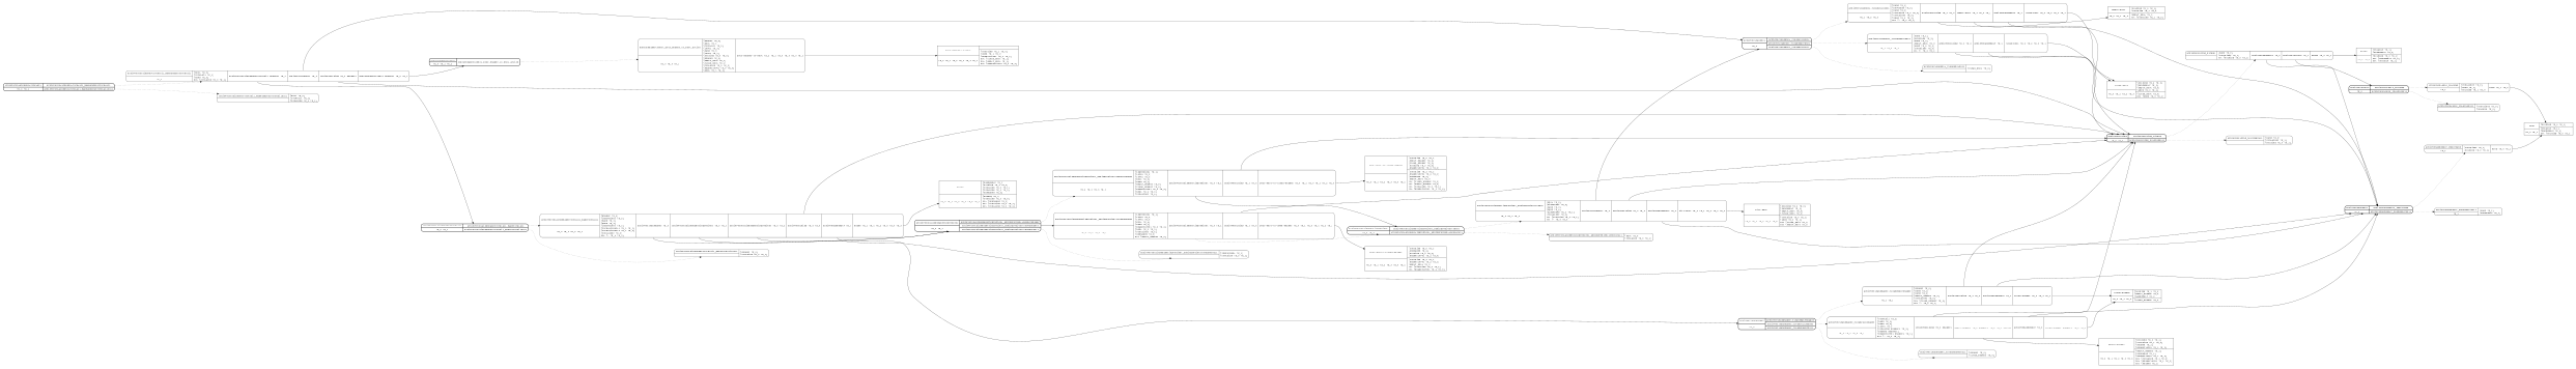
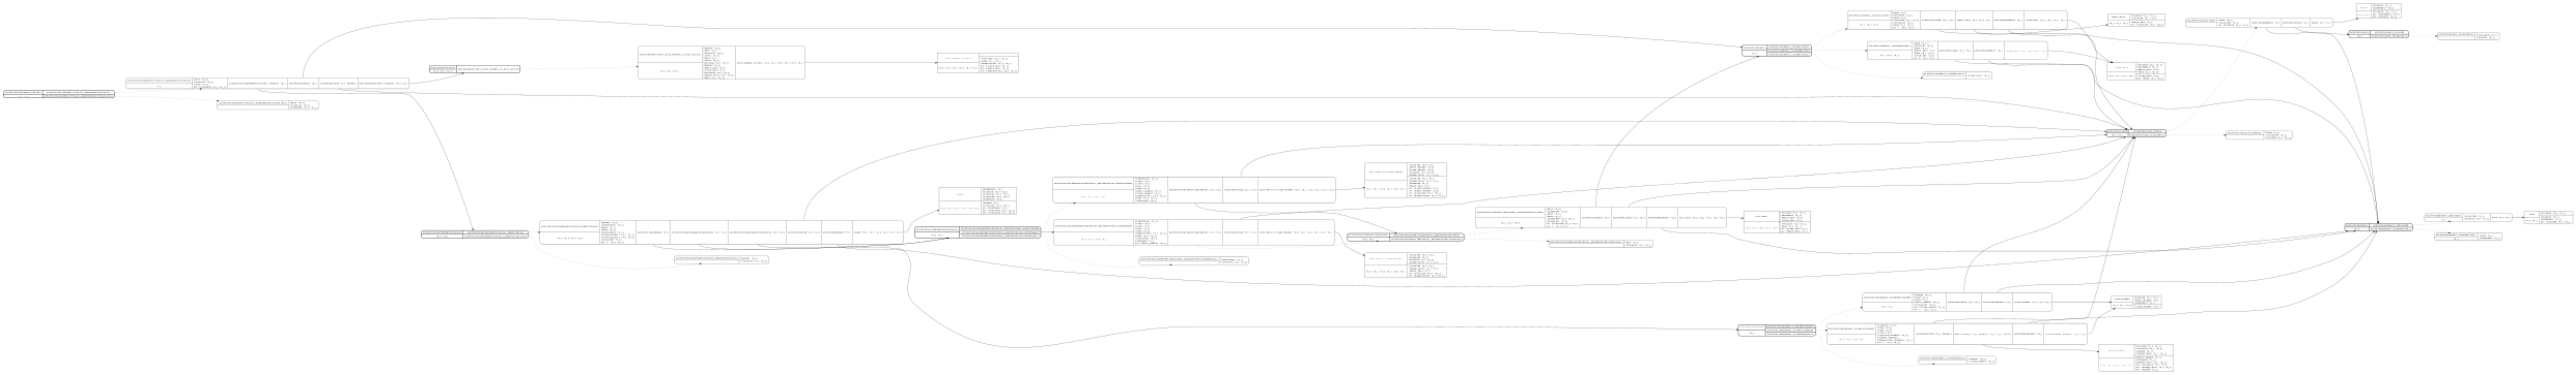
  digraph {
    fontname="Courier Prime"
    nodesep=1
    rankdir=LR
    ranksep=1
    node [fontname="Courier Prime" shape=Mrecord]
    edge [fontname="Courier Prime" tailport=0]
    "clean-shaker" [label="{{\N|?x_0 ?x_1 ?x_2}|{(holding ?x_1 ?x_0)\l(empty_shaker ?x_0)\l(handempty ?x_2)\l|(clean_shaker ?x_0)\l}}" shape=record]
    "clean-shot" [label="{{\N|?x_0 ?x_1 ?x_2 ?x_3}|{(holding ?x_2 ?x_0)\l(handempty ?x_3)\l(empty_shot ?x_0)\l(used ?x_0 ?x_1)\l|(clean_shot ?x_0)\lnot (used ?x_0 ?x_1)\l}}" shape=record]
    drop [label="{{\N|?x_0 ?x_1}|{(holding ?x_0 ?x_1)\l|(ontable ?x_1)\l(handempty ?x_0)\lnot (holding ?x_0 ?x_1)\l}}" shape=record]
    "empty-shaker" [label="{{\N|?x_0 ?x_1 ?x_2 ?x_3 ?x_4}|{(holding ?x_0 ?x_1)\l(contains ?x_1 ?x_2)\l(shaked ?x_1)\l(shakerlevel ?x_1 ?x_3)\l|(empty_shaker ?x_1)\l(unshaked ?x_1)\l(shakerlevel ?x_1 ?x_4)\lnot (contains ?x_1 ?x_2)\lnot (shakerlevel ?x_1 ?x_3)\lnot (shaked ?x_1)\l}}" shape=record]
    "empty-shot" [label="{{\N|?x_0 ?x_1 ?x_2}|{(holding ?x_0 ?x_1)\l(contains ?x_1 ?x_2)\l|(empty_shot ?x_1)\lnot (contains ?x_1 ?x_2)\l}}" shape=record]
    "fill-shot" [label="{{\N|?x_0 ?x_1 ?x_2 ?x_3 ?x_4}|{(holding ?x_2 ?x_0)\l(handempty ?x_3)\l(empty_shot ?x_0)\l(clean_shot ?x_0)\l|(contains ?x_0 ?x_1)\l(used ?x_0 ?x_1)\lnot (clean_shot ?x_0)\lnot (empty_shot ?x_0)\l}}" shape=record]
    grasp [label="{{\N|?x_0 ?x_1}|{(ontable ?x_1)\l(handempty ?x_0)\l|(holding ?x_0 ?x_1)\lnot (handempty ?x_0)\lnot (ontable ?x_1)\l}}" shape=record]
    "pour-shaker-to-shot" [label="{{\N|?x_0 ?x_1 ?x_2 ?x_3 ?x_4 ?x_5}|{|(contains ?x_1 ?x_0)\l(used ?x_1 ?x_0)\l(shakerlevel ?x_3 ?x_5)\lnot (clean_shot ?x_1)\lnot (empty_shot ?x_1)\lnot (shakerlevel ?x_3 ?x_4)\l}}" shape=record]
    "pour-shot-to-clean-shaker" [label="{{\N|?x_0 ?x_1 ?x_2 ?x_3 ?x_4 ?x_5}|{(contains ?x_0 ?x_1)\l(empty_shaker ?x_2)\l(clean_shaker ?x_2)\l(holding ?x_3 ?x_0)\l(shakerlevel ?x_2 ?x_4)\l|(contains ?x_2 ?x_1)\l(shakerlevel ?x_2 ?x_5)\l(unshaked ?x_2)\l(empty_shot ?x_0)\lnot (clean_shaker ?x_2)\lnot (empty_shaker ?x_2)\lnot (contains ?x_0 ?x_1)\lnot (shakerlevel ?x_2 ?x_4)\l}}" shape=record]
    "pour-shot-to-used-shaker" [label="{{\N|?x_0 ?x_1 ?x_2 ?x_3 ?x_4 ?x_5}|{(contains ?x_0 ?x_1)\l(unshaked ?x_2)\l(holding ?x_3 ?x_0)\l(shakerlevel ?x_2 ?x_4)\l|(contains ?x_2 ?x_1)\l(shakerlevel ?x_2 ?x_5)\l(empty_shot ?x_0)\lnot (contains ?x_0 ?x_1)\lnot (shakerlevel ?x_2 ?x_4)\l}}" shape=record]
    shake [label="{{\N|?x_0 ?x_1 ?x_2 ?x_3 ?x_4 ?x_5}|{(handempty ?x_5)\l(holding ?x_4 ?x_3)\l(contains ?x_3 ?x_1)\l(contains ?x_3 ?x_2)\l(unshaked ?x_3)\l|(shaked ?x_3)\l(contains ?x_3 ?x_0)\lnot (unshaked ?x_3)\lnot (contains ?x_3 ?x_1)\lnot (contains ?x_3 ?x_2)\l}}" shape=record]
    achievecontainsshakeringredient [label="{{\N|?x_0 ?x_1}|{<0>achievecontainsshakeringredient_addingredienttoemptyshaker|<1>achievecontainsshakeringredient_addingredienttousedshaker|<2>achievecontainsshakeringredient_addingredienttoshakernull}}" style=bold]
    achievecontainsshakeringredient_addingredienttoemptyshaker [label="{{\N|?x_2 ?x_3 ?x_4 ?x_5}|(ingredient ?x_1)\l(level ?x_2)\l(level ?x_3)\l(shot ?x_4)\l(hand ?x_5)\l(empty_shaker ?x_0)\l(clean_shaker ?x_0)\l(shakerlevel ?x_0 ?x_2)\l(next ?x_2 ?x_3)\l(container ?x_4)\l|<0>achievecontainsshotingredient ?x_4 ?x_1|<1>achieveholding ?x_5 ?x_4|<2>pour-shot-to-clean-shaker ?x_4 ?x_1 ?x_0 ?x_5 ?x_2 ?x_3}"]
    achievecontainsshakeringredient_addingredienttousedshaker [label="{{\N|?x_2 ?x_3 ?x_4 ?x_5}|(ingredient ?x_1)\l(level ?x_2)\l(level ?x_3)\l(shot ?x_4)\l(hand ?x_5)\l(shakerlevel ?x_0 ?x_2)\l(next ?x_2 ?x_3)\l(container ?x_4)\l(unshaked ?x_0)\lnot (empty_shaker ?x_0)\l|<0>achievecontainsshotingredient ?x_4 ?x_1|<1>achieveholding ?x_5 ?x_4|<2>pour-shot-to-used-shaker ?x_4 ?x_1 ?x_0 ?x_5 ?x_2 ?x_3}"]
    achievecontainsshakeringredient_addingredienttoshakernull [label="{{\N|}|(ingredient ?x_1)\l(contains ?x_0 ?x_1)\l}"]
    achievecontainsshotingredient [label="{{\N|?x_0 ?x_1}|{<0>achievecontainsshotingredient_addingredienttoshot|<1>achievecontainsshotingredient_addingredienttoshotnull}}" style=bold]
    achieveholding [label="{{\N|?x_0 ?x_1}|{<0>achieveholding_pickup|<1>achieveholding_holdingnull}}" style=bold]
    achievecontainsshotingredient_addingredienttoshot [label="{{\N|?x_2 ?x_3 ?x_4}|(shot ?x_0)\l(dispenser ?x_2)\l(hand ?x_3)\l(hand ?x_4)\l(dispenses ?x_2 ?x_1)\l(container ?x_0)\lnot (contains ?x_0 ?x_1)\lnot (= ?x_4 ?x_3)\l|<0>achievecleanshot ?x_0|<1>achieveholding ?x_4 ?x_0|<2>achievehandempty ?x_3|<3>fill-shot ?x_0 ?x_1 ?x_4 ?x_3 ?x_2}"]
    achievecontainsshotingredient_addingredienttoshotnull [label="{{\N|}|(shot ?x_0)\l(contains ?x_0 ?x_1)\l}"]
    achieveholding_pickup [label="{{\N|}|(hand ?x_0)\l(container ?x_1)\lnot (holding ?x_0 ?x_1)\l|<0>achievehandempty ?x_0|<1>achieveontable ?x_1|<2>grasp ?x_0 ?x_1}"]
    achieveholding_holdingnull [label="{{\N|}|(hand ?x_0)\l(container ?x_1)\l(holding ?x_0 ?x_1)\l}"]
    achievehandempty [label="{{\N|?x_0}|{<0>achievehandempty_emptyhand|<1>achievehandempty_handemptynull}}" style=bold]
    achievecleanshot [label="{{\N|?x_0}|{<0>achievecleanshot_cleanfullshot|<1>achievecleanshot_cleanemptyshot|<2>achievecleanshot_cleanshotnull}}" style=bold]
    achieveontable [label="{{\N|?x_0}|{<0>achieveontable_putdown|<1>achieveontable_ontablenull}}" style=bold]
    achievecleanshaker [label="{{\N|?x_0}|{<0>achievecleanshaker_cleanemptyshaker|<1>achievecleanshaker_cleanfullshaker|<2>achievecleanshaker_cleanshakernull}}" style=bold]
    achievecleanshaker_cleanemptyshaker [label="{{\N|?x_1 ?x_2}|(shaker ?x_0)\l(hand ?x_1)\l(hand ?x_2)\l(empty_shaker ?x_0)\l(container ?x_0)\lnot (clean_shaker ?x_0)\lnot (= ?x_2 ?x_1)\l|<0>achieveholding ?x_2 ?x_0|<1>achievehandempty ?x_1|<2>clean-shaker ?x_0 ?x_2 ?x_1}"]
    achievecleanshaker_cleanfullshaker [label="{{\N|?x_2 ?x_3 ?x_4 ?x_5}|(cocktail ?x_2)\l(hand ?x_3)\l(hand ?x_4)\l(level ?x_5)\l(contains shaker1 ?x_2)\l(shaked shaker1)\l(shakerlevel shaker1 ?x_5)\lnot (= ?x_4 ?x_3)\l|<0>achieveholding ?x_4 shaker1|<1>empty-shaker ?x_4 shaker1 ?x_2 ?x_5 level1|<2>achievehandempty ?x_3|<3>clean-shaker shaker1 ?x_4 ?x_3}"]
    achievecleanshaker_cleanshakernull [label="{{\N|}|(shaker ?x_0)\l(clean_shaker ?x_0)\l}"]
    achievehandempty_emptyhand [label="{{\N|?x_1}|(container ?x_1)\l(holding ?x_0 ?x_1)\l|<0>drop ?x_0 ?x_1}"]
    achievehandempty_handemptynull [label="{{\N|?x_1}|(hand ?x_1)\l(handempty ?x_1)\l}"]
    achievecleanshot_cleanfullshot [label="{{\N|?x_1 ?x_2 ?x_3}|(hand ?x_1)\l(beverage ?x_2)\l(hand ?x_3)\l(contains ?x_0 ?x_2)\l(container ?x_0)\l(used ?x_0 ?x_2)\lnot (= ?x_3 ?x_1)\l|<0>achieveholding ?x_3 ?x_0|<1>empty-shot ?x_3 ?x_0 ?x_2|<2>achievehandempty ?x_1|<3>clean-shot ?x_0 ?x_2 ?x_3 ?x_1}"]
    achievecleanshot_cleanemptyshot [label="{{\N|?x_1 ?x_2 ?x_3}|(hand ?x_1)\l(beverage ?x_2)\l(hand ?x_3)\l(empty_shot ?x_0)\l(used ?x_0 ?x_2)\l(container ?x_0)\lnot (= ?x_3 ?x_1)\l|<0>achieveholding ?x_3 ?x_0|<1>achievehandempty ?x_1|<2>clean-shot ?x_0 ?x_2 ?x_3 ?x_1}"]
    achievecleanshot_cleanshotnull [label="{{\N|}|(clean_shot ?x_0)\l}"]
    achievecontainsshakercocktail [label="{{\N|?x_0 ?x_1}|{<0>achievecontainsshakercocktail_makecocktail|<1>achievecontainsshakercocktail_makecocktailnull}}" style=bold]
    achievecontainsshakercocktail_makecocktail [label="{{\N|?x_2 ?x_3 ?x_4 ?x_5}|(shaker ?x_0)\l(ingredient ?x_2)\l(hand ?x_3)\l(hand ?x_4)\l(ingredient ?x_5)\l(cocktailpart1 ?x_1 ?x_5)\l(cocktailpart2 ?x_1 ?x_2)\l(container ?x_0)\lnot (= ?x_4 ?x_3)\l|<0>achievecleanshaker ?x_0|<1>achievecontainsshakeringredient ?x_0 ?x_5|<2>achievecontainsshakeringredient ?x_0 ?x_2|<3>achieveholding ?x_4 ?x_0|<4>achievehandempty ?x_3|<5>shake ?x_1 ?x_5 ?x_2 ?x_0 ?x_4 ?x_3}"]
    achievecontainsshakercocktail_makecocktailnull [label="{{\N|}|(shaker ?x_0)\l(contains ?x_0 ?x_1)\l}"]
    dopourshakertoshot [label="{{\N|?x_0 ?x_1 ?x_2}|{<0>dopourshakertoshot_pour_shaker_to_shot_action}}" style=bold]
    dopourshakertoshot_pour_shaker_to_shot_action [label="{{\N|?x_3 ?x_4 ?x_5}|(shaker ?x_0)\l(shot ?x_1)\l(cocktail ?x_2)\l(level ?x_3)\l(hand ?x_4)\l(level ?x_5)\l(holding ?x_4 ?x_0)\l(shaked ?x_0)\l(empty_shot ?x_1)\l(clean_shot ?x_1)\l(contains ?x_0 ?x_2)\l(shakerlevel ?x_0 ?x_3)\l(next ?x_5 ?x_3)\l|<0>pour-shaker-to-shot ?x_2 ?x_1 ?x_4 ?x_0 ?x_3 ?x_5}"]
-   achieveontable_putdown [label="{{\N|?x_1}|(container ?x_0)\l(hand ?x_1)\l(holding ?x_1 ?x_0)\l|<0>drop ?x_1 ?x_0}"]
    achieveontable_ontablenull [label="{{\N|}|(container ?x_0)\l(ontable ?x_0)\l}"]
    achievecontainsshotcocktail [label="{{\N|?x_0 ?x_1}|{<0>achievecontainsshotcocktail_makeandpourcocktail|<1>achievecontainsshotcocktail_makeandpourcocktailnull}}" style=bold]
    achievecontainsshotcocktail_makeandpourcocktail [label="{{\N|?x_3}|(shot ?x_0)\l(cocktail ?x_1)\l(hand ?x_3)\lnot (contains ?x_0 ?x_1)\l|<0>achievecontainsshakercocktail shaker1 ?x_1|<1>achievecleanshot ?x_0|<2>achieveholding ?x_3 shaker1|<3>dopourshakertoshot shaker1 ?x_0 ?x_1}"]
    achievecontainsshotcocktail_makeandpourcocktailnull [label="{{\N|}|(shot ?x_0)\l(cocktail ?x_1)\l(contains ?x_0 ?x_1)\l}"]
    achievecontainsshakeringredient -> achievecontainsshakeringredient_addingredienttoemptyshaker [style=dotted]
    achievecontainsshakeringredient -> achievecontainsshakeringredient_addingredienttousedshaker [style=solid tailport=1]
    achievecontainsshakeringredient -> achievecontainsshakeringredient_addingredienttoshakernull [style=dotted tailport=2]
    achievecontainsshakeringredient_addingredienttoemptyshaker -> "pour-shot-to-clean-shaker" [tailport=2]
    achievecontainsshakeringredient_addingredienttoemptyshaker -> achievecontainsshotingredient
    achievecontainsshakeringredient_addingredienttoemptyshaker -> achieveholding [tailport=1]
    achievecontainsshakeringredient_addingredienttousedshaker -> "pour-shot-to-used-shaker" [tailport=2]
    achievecontainsshakeringredient_addingredienttousedshaker -> achievecontainsshotingredient [style=dotted]
    achievecontainsshakeringredient_addingredienttousedshaker -> achieveholding [tailport=1]
    achievecontainsshotingredient -> achievecontainsshotingredient_addingredienttoshot [style=dotted]
    achievecontainsshotingredient -> achievecontainsshotingredient_addingredienttoshotnull [style=dotted tailport=1]
    achieveholding -> achieveholding_pickup [style=dotted]
    achieveholding -> achieveholding_holdingnull [style=dotted tailport=1]
    achievecontainsshotingredient_addingredienttoshot -> "fill-shot" [tailport=3]
    achievecontainsshotingredient_addingredienttoshot -> achieveholding [tailport=1]
    achievecontainsshotingredient_addingredienttoshot -> achievehandempty [tailport=2]
    achievecontainsshotingredient_addingredienttoshot -> achievecleanshot
    achieveholding_pickup -> grasp [tailport=2]
    achieveholding_pickup -> achievehandempty
    achieveholding_pickup -> achieveontable [tailport=1]
    achievehandempty -> achievehandempty_emptyhand [style=dotted]
    achievehandempty -> achievehandempty_handemptynull [style=dotted tailport=1]
    achievecleanshot -> achievecleanshot_cleanfullshot [style=dotted]
    achievecleanshot -> achievecleanshot_cleanemptyshot [style=dotted tailport=1]
    achievecleanshot -> achievecleanshot_cleanshotnull [style=dotted tailport=2]
-   achieveontable -> achieveontable_putdown [style=dotted]
    achieveontable -> achieveontable_ontablenull [style=dotted tailport=1]
    achievecleanshaker -> achievecleanshaker_cleanemptyshaker [style=dotted]
    achievecleanshaker -> achievecleanshaker_cleanfullshaker [style=dotted tailport=1]
    achievecleanshaker -> achievecleanshaker_cleanshakernull [style=dotted tailport=2]
    achievecleanshaker_cleanemptyshaker -> "clean-shaker" [tailport=2]
    achievecleanshaker_cleanemptyshaker -> achieveholding
    achievecleanshaker_cleanemptyshaker -> achievehandempty [tailport=1]
    achievecleanshaker_cleanfullshaker -> "clean-shaker" [tailport=3]
    achievecleanshaker_cleanfullshaker -> "empty-shaker" [tailport=1]
    achievecleanshaker_cleanfullshaker -> achieveholding
    achievecleanshaker_cleanfullshaker -> achievehandempty [tailport=2]
    achievehandempty_emptyhand -> drop
    achievecleanshot_cleanfullshot -> "clean-shot" [tailport=3]
    achievecleanshot_cleanfullshot -> "empty-shot" [tailport=1]
    achievecleanshot_cleanfullshot -> achieveholding
    achievecleanshot_cleanfullshot -> achievehandempty [tailport=2]
    achievecleanshot_cleanemptyshot -> "clean-shot" [tailport=2]
    achievecleanshot_cleanemptyshot -> achieveholding
    achievecleanshot_cleanemptyshot -> achievehandempty [tailport=1]
    achievecontainsshakercocktail -> achievecontainsshakercocktail_makecocktail [style=dotted]
    achievecontainsshakercocktail -> achievecontainsshakercocktail_makecocktailnull [style=dotted tailport=1]
    achievecontainsshakercocktail_makecocktail -> shake [tailport=5]
    achievecontainsshakercocktail_makecocktail -> achievecontainsshakeringredient [tailport=1]
    achievecontainsshakercocktail_makecocktail -> achievecontainsshakeringredient [tailport=2]
    achievecontainsshakercocktail_makecocktail -> achieveholding [tailport=3]
    achievecontainsshakercocktail_makecocktail -> achievehandempty [tailport=4]
    achievecontainsshakercocktail_makecocktail -> achievecleanshaker
    dopourshakertoshot -> dopourshakertoshot_pour_shaker_to_shot_action [style=dotted]
    dopourshakertoshot_pour_shaker_to_shot_action -> "pour-shaker-to-shot"
-   achieveontable_putdown -> drop
    achievecontainsshotcocktail -> achievecontainsshotcocktail_makeandpourcocktail [style=dotted]
    achievecontainsshotcocktail -> achievecontainsshotcocktail_makeandpourcocktailnull [style=dotted tailport=1]
    achievecontainsshotcocktail_makeandpourcocktail -> achieveholding [tailport=2]
    achievecontainsshotcocktail_makeandpourcocktail -> achievecleanshot [tailport=1]
    achievecontainsshotcocktail_makeandpourcocktail -> achievecontainsshakercocktail
    achievecontainsshotcocktail_makeandpourcocktail -> dopourshakertoshot [tailport=3]
  }
